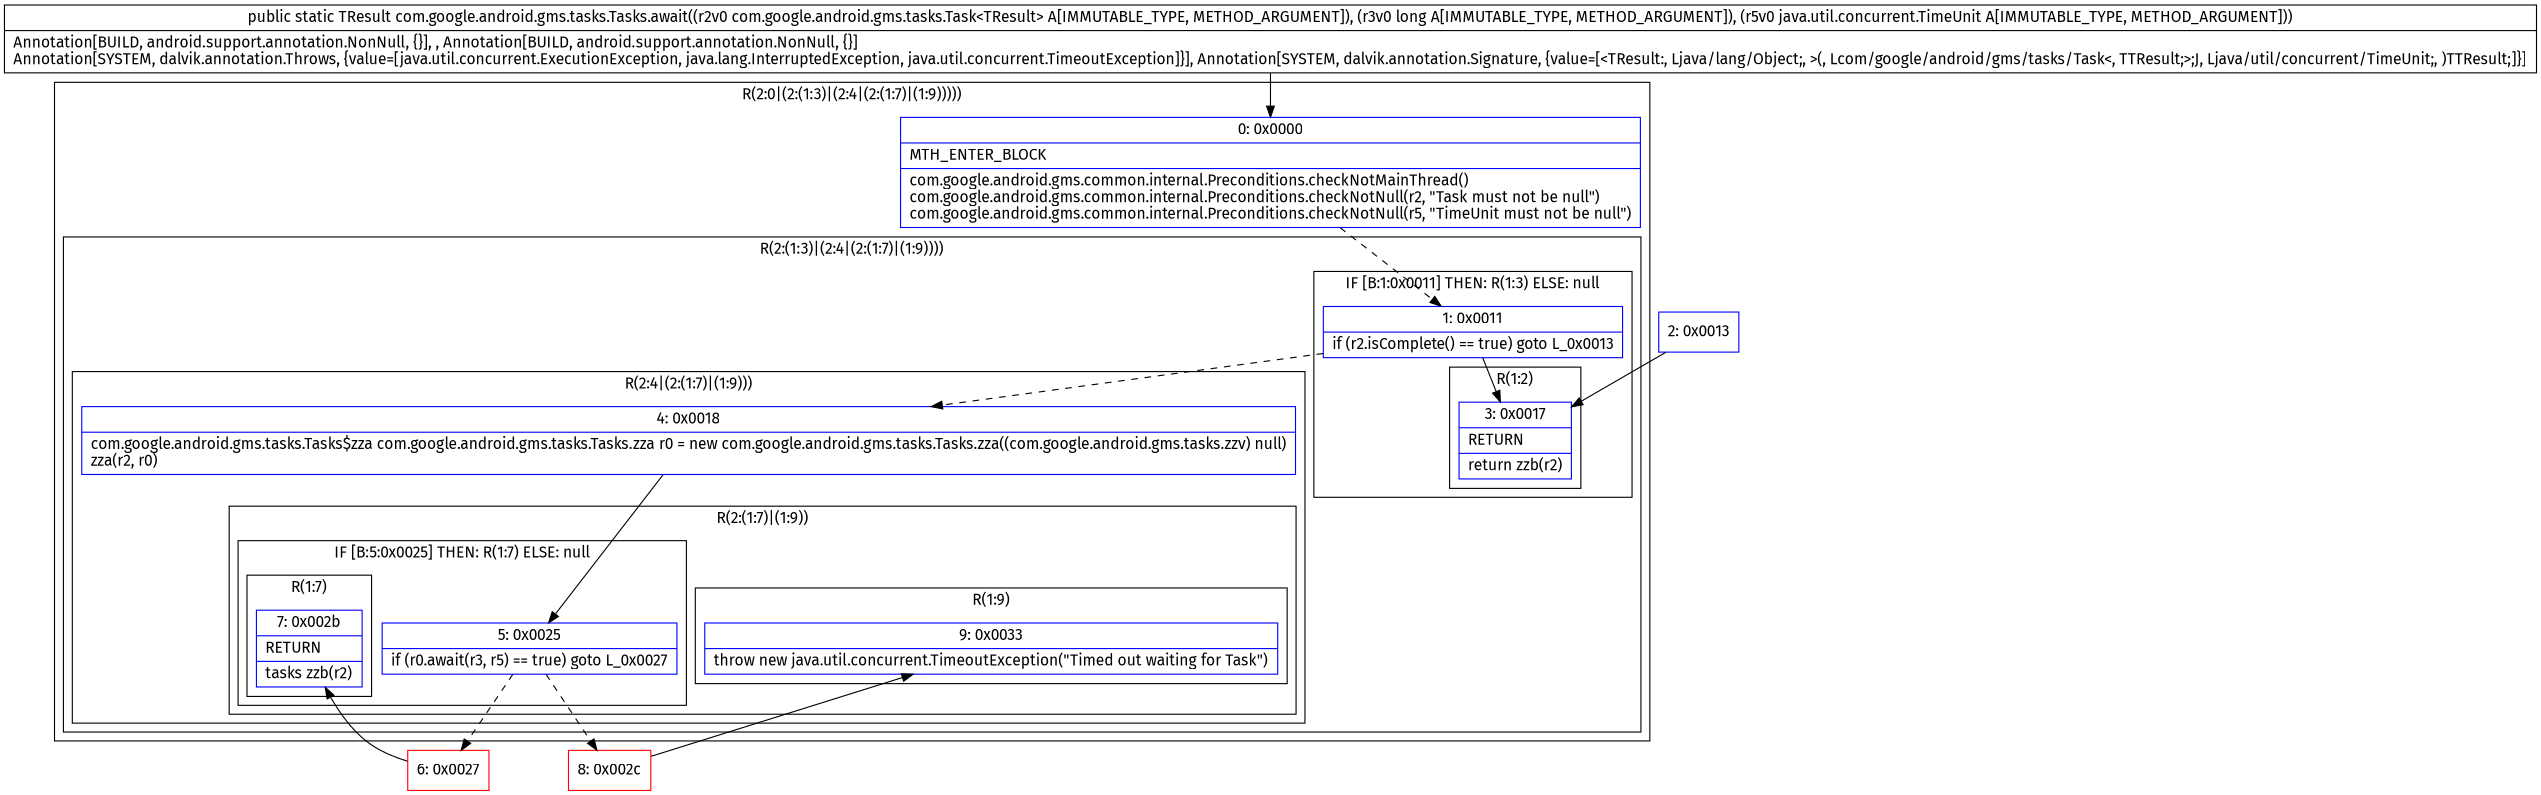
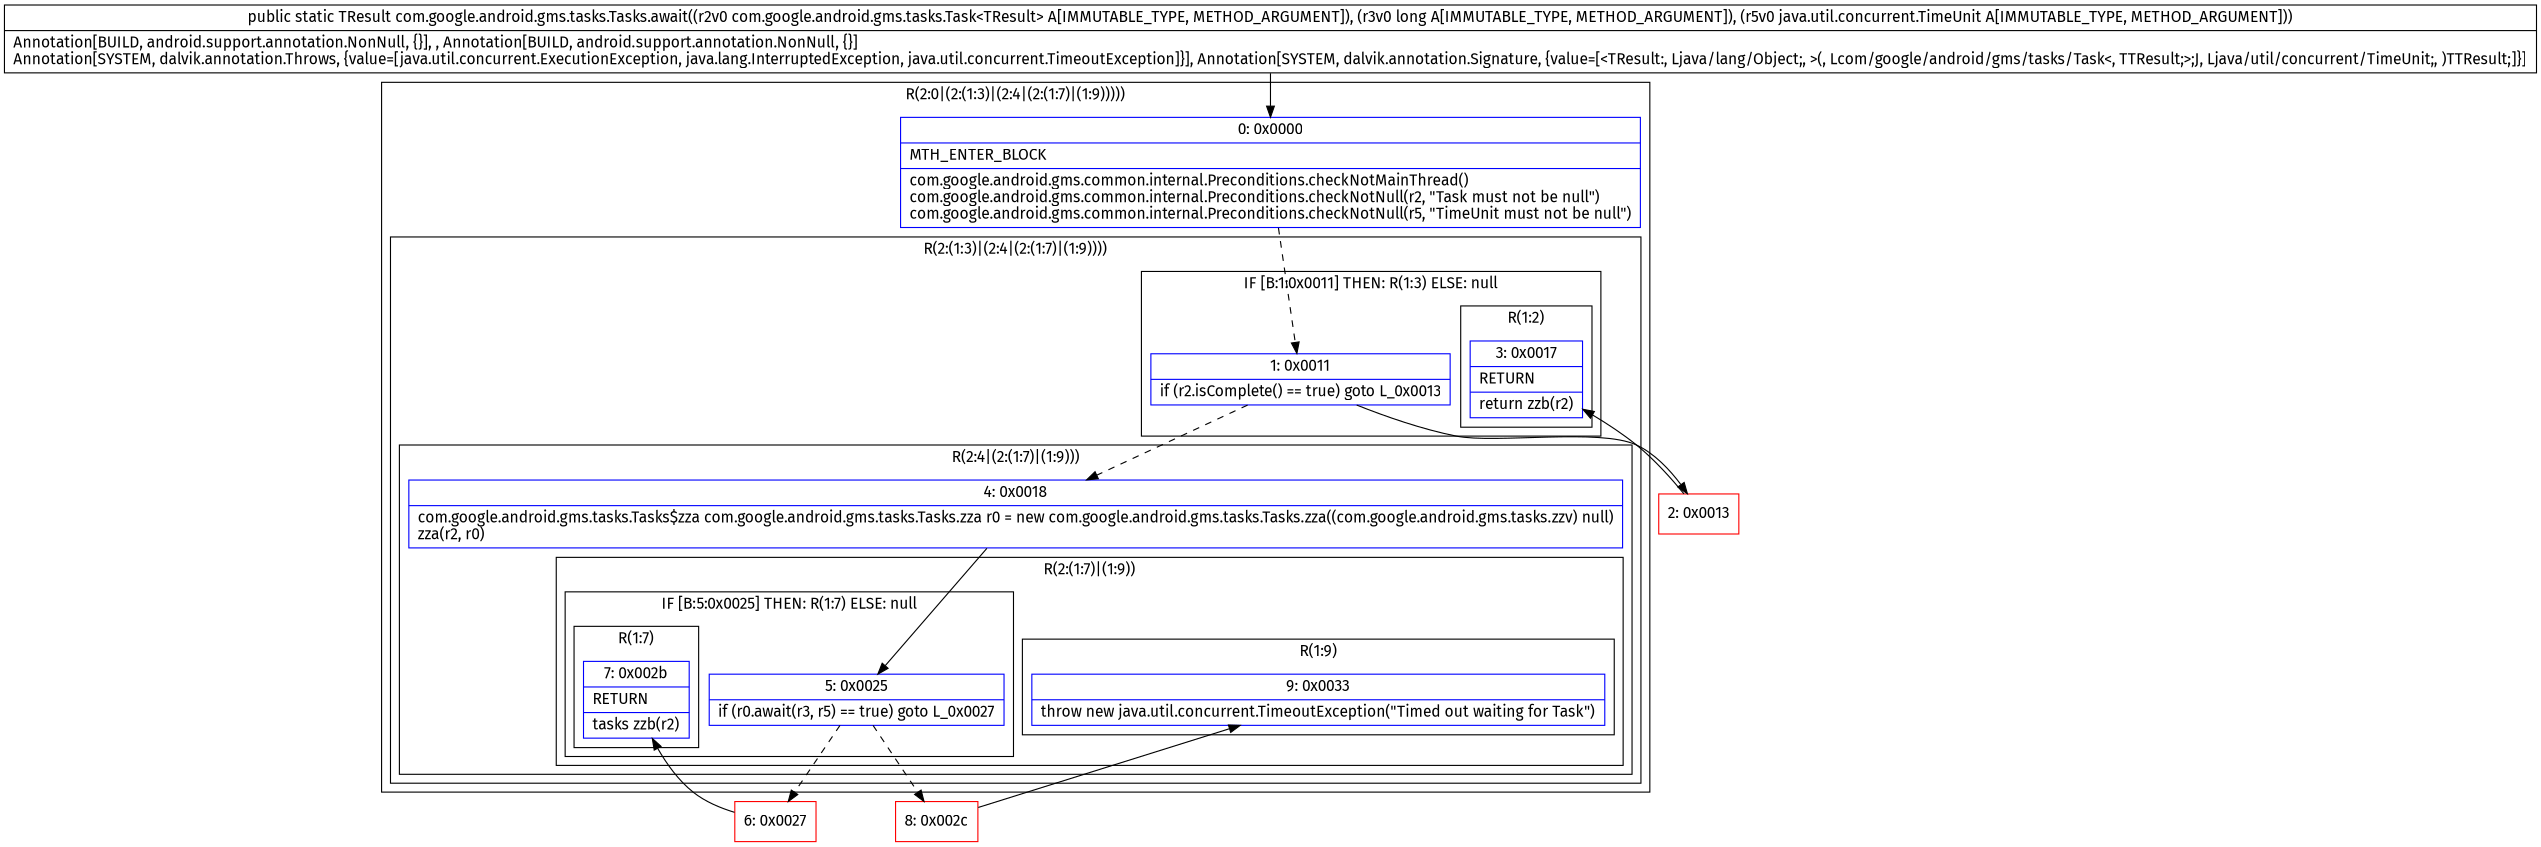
  digraph {
    fontname="Fira Sans"
    node [color=blue fontname="Fira Sans" shape=record]
    edge [fontname="Fira Sans"]
    n1 [label="{3\:\ 0x0017|RETURN\l|return zzb(r2)\l}"]
    n2 [label="{1\:\ 0x0011|if (r2.isComplete() == true) goto L_0x0013\l}"]
    n3 [label="{7\:\ 0x002b|RETURN\l|tasks zzb(r2)\l}"]
    n4 [label="{5\:\ 0x0025|if (r0.await(r3, r5) == true) goto L_0x0027\l}"]
    n5 [label="{9\:\ 0x0033|throw new java.util.concurrent.TimeoutException(\"Timed out waiting for Task\")\l}"]
    n6 [label="{4\:\ 0x0018|com.google.android.gms.tasks.Tasks$zza com.google.android.gms.tasks.Tasks.zza r0 = new com.google.android.gms.tasks.Tasks.zza((com.google.android.gms.tasks.zzv) null)\lzza(r2, r0)\l}"]
    n7 [label="{0\:\ 0x0000|MTH_ENTER_BLOCK\l|com.google.android.gms.common.internal.Preconditions.checkNotMainThread()\lcom.google.android.gms.common.internal.Preconditions.checkNotNull(r2, \"Task must not be null\")\lcom.google.android.gms.common.internal.Preconditions.checkNotNull(r5, \"TimeUnit must not be null\")\l}"]
-   n8 [label="{2\:\ 0x0013}"]
+   n8 [color=red label="{2\:\ 0x0013}"]
    n9 [color=red label="{6\:\ 0x0027}"]
    n10 [color=red label="{8\:\ 0x002c}"]
    n11 [label="{public static TResult com.google.android.gms.tasks.Tasks.await((r2v0 com.google.android.gms.tasks.Task\<TResult\> A[IMMUTABLE_TYPE, METHOD_ARGUMENT]), (r3v0 long A[IMMUTABLE_TYPE, METHOD_ARGUMENT]), (r5v0 java.util.concurrent.TimeUnit A[IMMUTABLE_TYPE, METHOD_ARGUMENT]))  | Annotation[BUILD, android.support.annotation.NonNull, \{\}], , Annotation[BUILD, android.support.annotation.NonNull, \{\}]\lAnnotation[SYSTEM, dalvik.annotation.Throws, \{value=[java.util.concurrent.ExecutionException, java.lang.InterruptedException, java.util.concurrent.TimeoutException]\}], Annotation[SYSTEM, dalvik.annotation.Signature, \{value=[\<TResult:, Ljava\/lang\/Object;, \>(, Lcom\/google\/android\/gms\/tasks\/Task\<, TTResult;\>;J, Ljava\/util\/concurrent\/TimeUnit;, )TTResult;]\}]\l}" color=""]
    subgraph cluster_1 {
      label="R(2:0|(2:(1:3)|(2:4|(2:(1:7)|(1:9)))))"
      n7
      subgraph cluster_2 {
        label="R(2:(1:3)|(2:4|(2:(1:7)|(1:9))))"
        subgraph cluster_3 {
          label="IF [B:1:0x0011] THEN: R(1:3) ELSE: null"
          n2
          subgraph cluster_4 {
            label="R(1:2)"
            n1
          }
        }
        subgraph cluster_5 {
          label="R(2:4|(2:(1:7)|(1:9)))"
          n6
          subgraph cluster_6 {
            label="R(2:(1:7)|(1:9))"
            subgraph cluster_7 {
              label="IF [B:5:0x0025] THEN: R(1:7) ELSE: null"
              n4
              subgraph cluster_8 {
                label="R(1:7)"
                n3
              }
            }
            subgraph cluster_9 {
              label="R(1:9)"
              n5
            }
          }
        }
      }
    }
    n2 -> n6 [style=dashed]
-   n2 -> n1
+   n2 -> n8
    n4 -> n9 [style=dashed]
    n4 -> n10 [style=dashed]
    n6 -> n4
    n7 -> n2 [style=dashed]
    n8 -> n1
    n9 -> n3
    n10 -> n5
    n11 -> n7
  }
